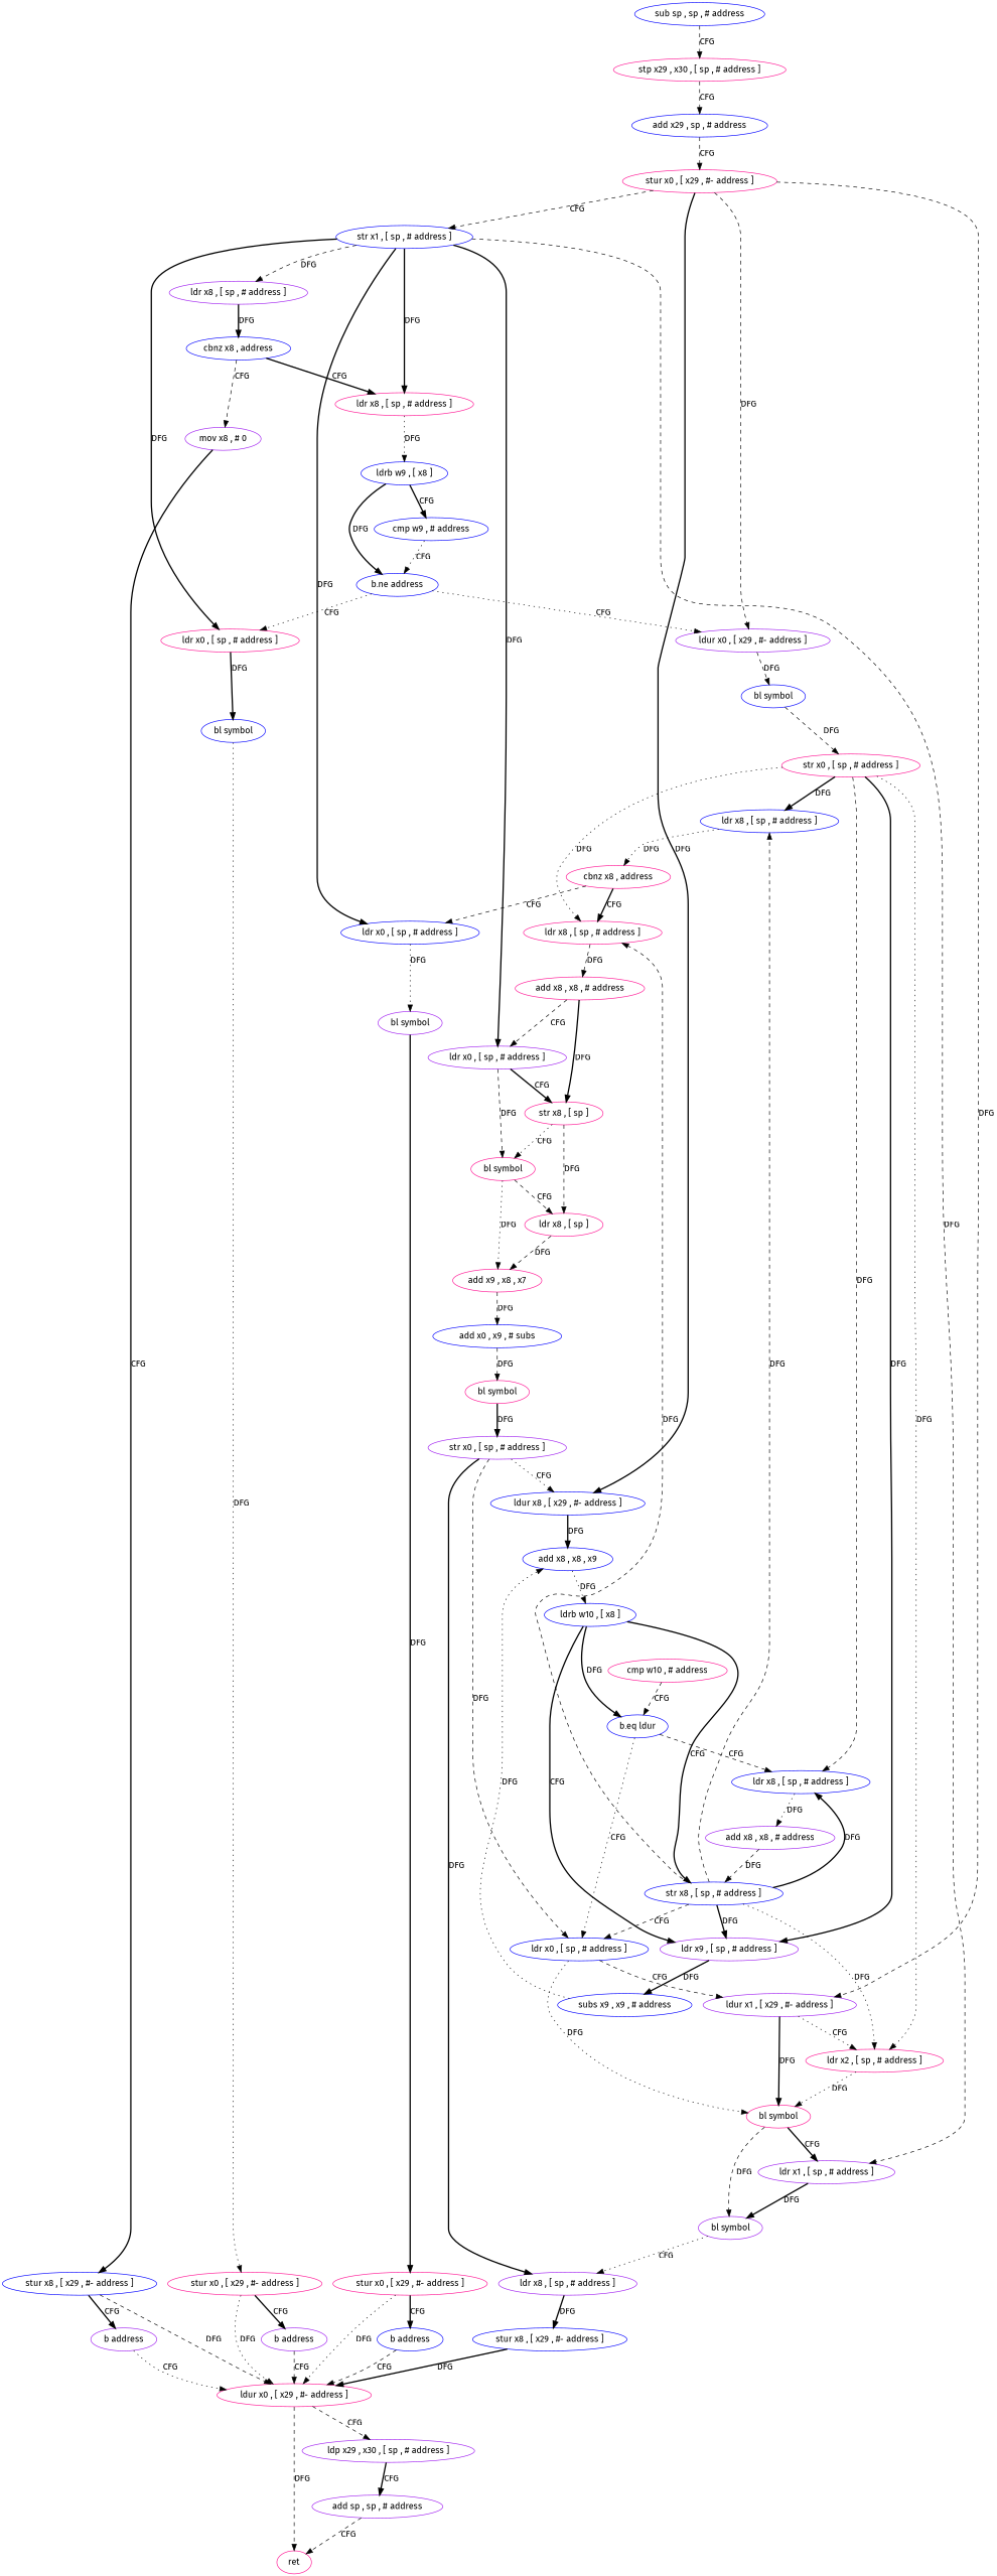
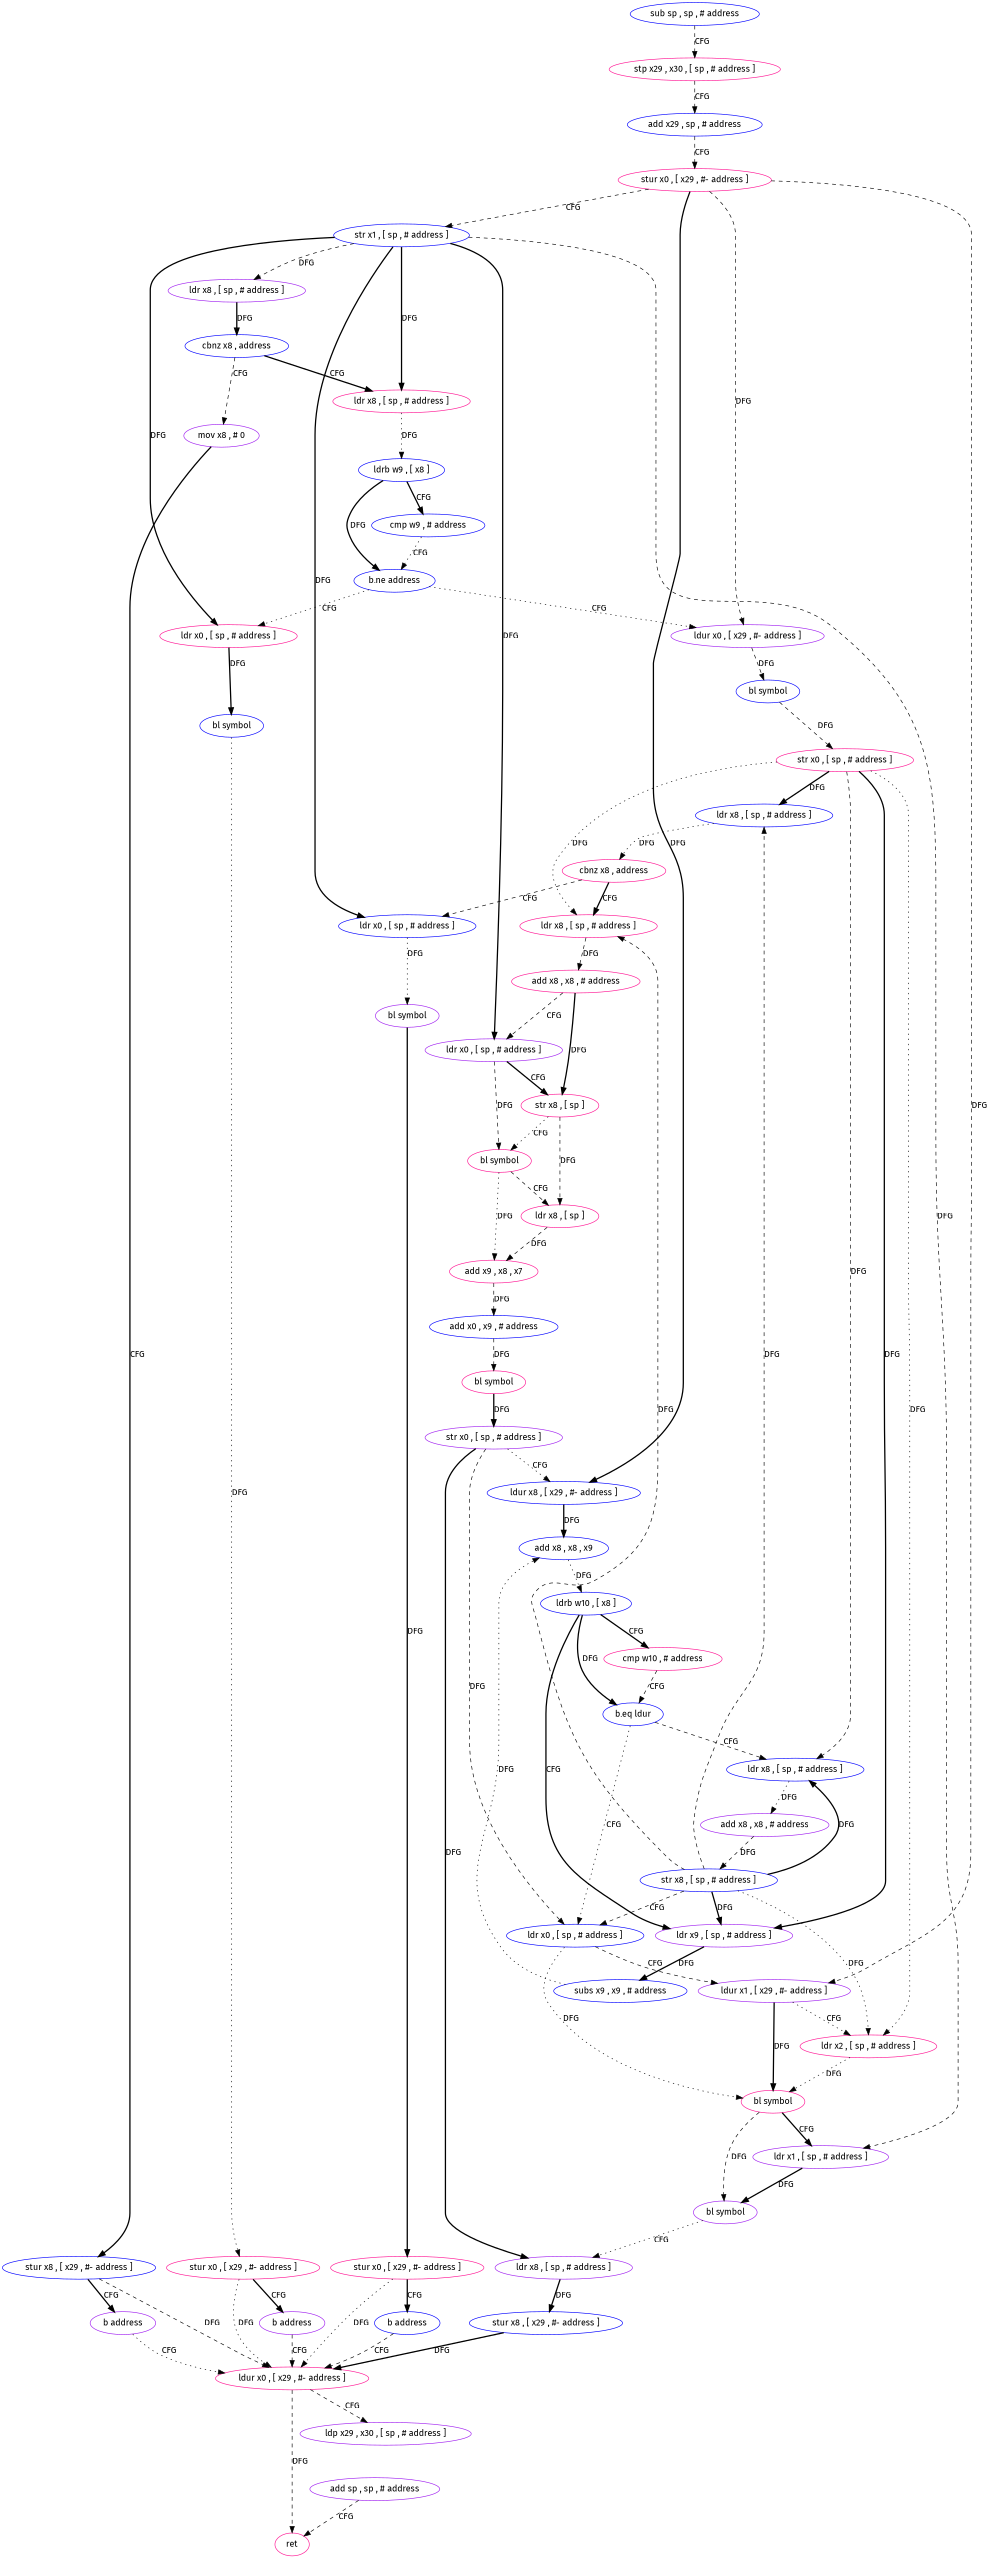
  digraph {
    fontname="Fira Sans"
    node [color=blue fontname="Fira Sans"]
    edge [fontname="Fira Sans" style=dashed]
    n1 [label="sub sp , sp , # address"]
    n2 [color=deeppink label="stp x29 , x30 , [ sp , # address ]"]
    n3 [label="add x29 , sp , # address"]
    n4 [color=deeppink label="stur x0 , [ x29 , #- address ]"]
    n5 [label="str x1 , [ sp , # address ]"]
    n6 [color=purple label="ldur x0 , [ x29 , #- address ]"]
    n7 [label="ldur x8 , [ x29 , #- address ]"]
    n8 [color=purple label="ldur x1 , [ x29 , #- address ]"]
    n9 [color=purple label="ldr x8 , [ sp , # address ]"]
    n10 [color=deeppink label="ldr x8 , [ sp , # address ]"]
    n11 [color=deeppink label="ldr x0 , [ sp , # address ]"]
    n12 [label="ldr x0 , [ sp , # address ]"]
    n13 [color=purple label="ldr x0 , [ sp , # address ]"]
    n14 [color=purple label="ldr x1 , [ sp , # address ]"]
    n15 [label="bl symbol"]
    n16 [label="add x8 , x8 , x9"]
    n17 [color=deeppink label="ldr x2 , [ sp , # address ]"]
    n18 [color=deeppink label="bl symbol"]
    n19 [label="cbnz x8 , address"]
    n20 [label="ldrb w9 , [ x8 ]"]
    n21 [label="bl symbol"]
    n22 [color=purple label="bl symbol"]
    n23 [color=deeppink label="str x8 , [ sp ]"]
    n24 [color=deeppink label="bl symbol"]
    n25 [color=purple label="bl symbol"]
    n26 [color=purple label="mov x8 , # 0"]
    n27 [label="stur x8 , [ x29 , #- address ]"]
    n28 [label="cmp w9 , # address"]
    n29 [label="b.ne address"]
    n30 [color=purple label="b address"]
    n31 [color=deeppink label="ldur x0 , [ x29 , #- address ]"]
    n32 [color=deeppink label="str x0 , [ sp , # address ]"]
    n33 [color=deeppink label="stur x0 , [ x29 , #- address ]"]
    n34 [color=purple label="ldp x29 , x30 , [ sp , # address ]"]
    n35 [color=deeppink label=ret]
    n36 [color=purple label="add sp , sp , # address"]
    n37 [label="ldr x8 , [ sp , # address ]"]
    n38 [color=deeppink label="ldr x8 , [ sp , # address ]"]
    n39 [color=purple label="ldr x9 , [ sp , # address ]"]
    n40 [label="ldr x8 , [ sp , # address ]"]
    n41 [color=deeppink label="cbnz x8 , address"]
    n42 [color=deeppink label="add x8 , x8 , # address"]
    n43 [label="subs x9 , x9 , # address"]
    n44 [color=purple label="add x8 , x8 , # address"]
    n45 [color=deeppink label="stur x0 , [ x29 , #- address ]"]
    n46 [color=purple label="b address"]
    n47 [color=deeppink label="ldr x8 , [ sp ]"]
    n48 [color=deeppink label="add x9 , x8 , x7"]
-   n49 [label="add x0 , x9 , # subs"]
+   n49 [label="add x0 , x9 , # address"]
    n50 [color=deeppink label="bl symbol"]
    n51 [color=purple label="str x0 , [ sp , # address ]"]
    n52 [label="ldr x0 , [ sp , # address ]"]
    n53 [color=purple label="ldr x8 , [ sp , # address ]"]
    n54 [label="stur x8 , [ x29 , #- address ]"]
    n55 [label="ldrb w10 , [ x8 ]"]
    n56 [color=deeppink label="cmp w10 , # address"]
    n57 [label="b.eq ldur"]
    n58 [label="str x8 , [ sp , # address ]"]
    n59 [label="b address"]
    n1 -> n2 [label=CFG]
    n2 -> n3 [label=CFG]
    n3 -> n4 [label=CFG]
    n4 -> n5 [label=CFG]
    n4 -> n6 [label=DFG]
    n4 -> n7 [label=DFG style=bold]
    n4 -> n8 [label=DFG]
    n5 -> n9 [label=DFG]
    n5 -> n10 [label=DFG style=bold]
    n5 -> n11 [label=DFG style=bold]
    n5 -> n12 [label=DFG style=bold]
    n5 -> n13 [label=DFG style=bold]
    n5 -> n14 [label=DFG]
    n6 -> n15 [label=DFG]
    n7 -> n16 [label=DFG style=bold]
    n8 -> n17 [label=CFG style=dotted]
    n8 -> n18 [label=DFG style=bold]
    n9 -> n19 [label=DFG style=bold]
    n10 -> n20 [label=DFG style=dotted]
    n11 -> n21 [label=DFG style=bold]
    n12 -> n22 [label=DFG style=dotted]
    n13 -> n23 [label=CFG style=bold]
    n13 -> n24 [label=DFG]
    n14 -> n25 [label=DFG style=bold]
    n15 -> n32 [label=DFG]
    n16 -> n55 [label=DFG style=dotted]
    n17 -> n18 [label=DFG style=dotted]
    n18 -> n14 [label=CFG style=bold]
    n18 -> n25 [label=DFG]
    n19 -> n10 [label=CFG style=bold]
    n19 -> n26 [label=CFG]
    n20 -> n28 [label=CFG style=bold]
    n20 -> n29 [label=DFG style=bold]
    n21 -> n33 [label=DFG style=dotted]
    n22 -> n45 [label=DFG style=bold]
    n23 -> n24 [label=CFG style=dotted]
    n23 -> n47 [label=DFG]
    n24 -> n47 [label=CFG]
    n24 -> n48 [label=DFG style=dotted]
    n25 -> n53 [label=CFG style=dotted]
    n26 -> n27 [label=CFG style=bold]
    n27 -> n30 [label=CFG style=bold]
    n27 -> n31 [label=DFG]
    n28 -> n29 [label=CFG style=dotted]
    n29 -> n6 [label=CFG style=dotted]
    n29 -> n11 [label=CFG style=dotted]
    n30 -> n31 [label=CFG style=dotted]
    n31 -> n34 [label=CFG]
    n31 -> n35 [label=DFG]
    n32 -> n17 [label=DFG style=dotted]
    n32 -> n37 [label=DFG style=bold]
    n32 -> n38 [label=DFG style=dotted]
    n32 -> n39 [label=DFG style=bold]
    n32 -> n40 [label=DFG]
    n33 -> n31 [label=DFG style=dotted]
    n33 -> n46 [label=CFG style=bold]
-   n34 -> n36 [label=CFG style=bold]
    n36 -> n35 [label=CFG]
    n37 -> n41 [label=DFG style=dotted]
    n38 -> n42 [label=DFG]
    n39 -> n43 [label=DFG style=bold]
    n40 -> n44 [label=DFG style=dotted]
    n41 -> n12 [label=CFG]
    n41 -> n38 [label=CFG style=bold]
    n42 -> n13 [label=CFG]
    n42 -> n23 [label=DFG style=bold]
    n43 -> n16 [label=DFG style=dotted]
    n44 -> n58 [label=DFG]
    n45 -> n31 [label=DFG style=dotted]
    n45 -> n59 [label=CFG style=bold]
    n46 -> n31 [label=CFG]
    n47 -> n48 [label=DFG]
    n48 -> n49 [label=DFG]
    n49 -> n50 [label=DFG]
    n50 -> n51 [label=DFG style=bold]
    n51 -> n7 [label=CFG style=dotted]
    n51 -> n52 [label=DFG]
    n51 -> n53 [label=DFG style=bold]
    n52 -> n8 [label=CFG]
    n52 -> n18 [label=DFG style=dotted]
    n53 -> n54 [label=DFG style=bold]
    n54 -> n31 [label=DFG style=bold]
    n55 -> n39 [label=CFG style=bold]
-   n55 -> n58 [label=CFG style=bold]
+   n55 -> n56 [label=CFG style=bold]
    n55 -> n57 [label=DFG style=bold]
    n56 -> n57 [label=CFG]
    n57 -> n40 [label=CFG]
    n57 -> n52 [label=CFG style=dotted]
    n58 -> n17 [label=DFG style=dotted]
    n58 -> n37 [label=DFG]
    n58 -> n38 [label=DFG]
    n58 -> n39 [label=DFG style=bold]
    n58 -> n40 [label=DFG style=bold]
    n58 -> n52 [label=CFG]
    n59 -> n31 [label=CFG]
  }
